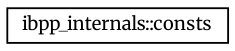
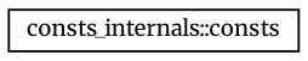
  digraph {
    rankdir=TB
    fontname=Merriweather
-   n1 [color=black fillcolor=white fontname=Merriweather fontsize=10 height=0.2 label="ibpp_internals::consts" shape=record style=filled width=0.4]
+   n1 [color=black fillcolor=white fontname=Merriweather fontsize=10 height=0.2 label="consts_internals::consts" shape=record style=filled width=0.4]
  }
